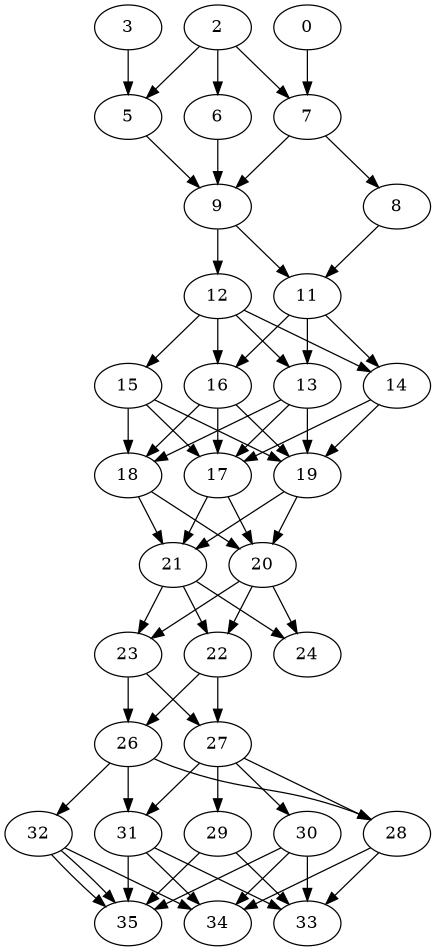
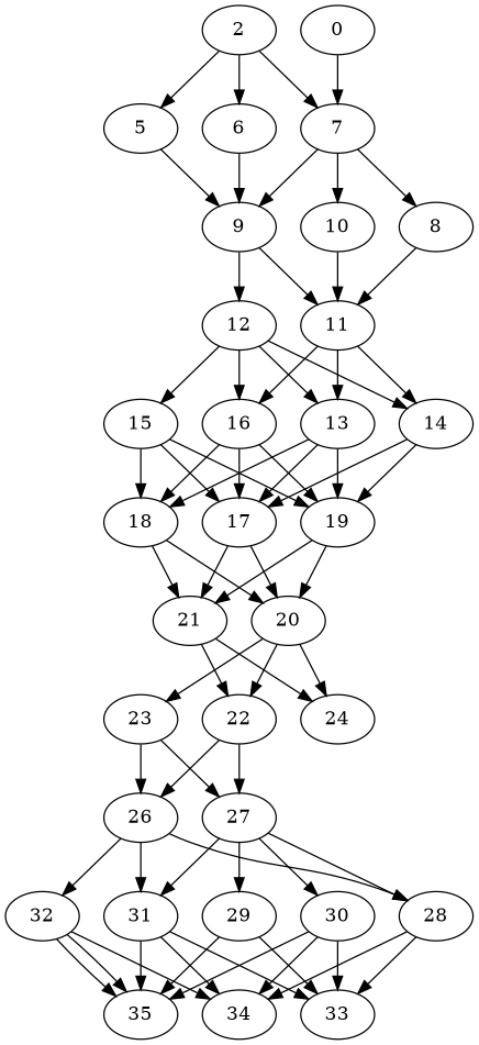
  digraph {
    node [alpha=0.03]
    n1 [expect_size=47361024 label=0]
    7 [alpha=0.17 expect_size=15828992]
    9 [alpha=0.02 expect_size=14196736]
    8 [alpha=0.01 expect_size=31623168]
+   10 [alpha=0.19 expect_size=42445824]
    11 [alpha=0.20 expect_size=41466880]
    12 [alpha=0.12 expect_size=47956992]
    2 [alpha=0.11 expect_size=49199104]
    5 [alpha=0.11 expect_size=28007424]
    6 [alpha=0.05 expect_size=45442048]
-   3 [expect_size=36943872]
    13 [alpha=0.10 expect_size=27717632]
    14 [alpha=0.04 expect_size=35840000]
    16 [alpha=0.11 expect_size=22007808]
    15 [alpha=0.15 expect_size=43807744]
    17 [alpha=0.13 expect_size=34023424]
    18 [alpha=0.19 expect_size=27268096]
    19 [alpha=0.12 expect_size=29449216]
    20 [alpha=0.08 expect_size=34972672]
    21 [expect_size=33569792]
    22 [alpha=0.15 expect_size=32936960]
    23 [alpha=0.02 expect_size=13725696]
    24 [alpha=0.15 expect_size=36425728]
    26 [alpha=0.18 expect_size=33558528]
    27 [expect_size=13452288]
    28 [alpha=0.19 expect_size=43167744]
    31 [alpha=0.04 expect_size=41006080]
    32 [alpha=0.13 expect_size=46994432]
    29 [alpha=0.18 expect_size=41066496]
    30 [alpha=0.14 expect_size=21612544]
    33 [alpha=0.12 expect_size=36348928]
    34 [expect_size=40772608]
    35 [alpha=0.10 expect_size=29668352]
    n1 -> 7
    7 -> 9
    7 -> 8
+   7 -> 10
    9 -> 11
    9 -> 12
    8 -> 11
+   10 -> 11
    11 -> 13
    11 -> 14
    11 -> 16
    12 -> 13
    12 -> 14
    12 -> 16
    12 -> 15
    2 -> 7
    2 -> 5
    2 -> 6
    5 -> 9
    6 -> 9
-   3 -> 5
    13 -> 17
    13 -> 18
    13 -> 19
    14 -> 17
    14 -> 19
    16 -> 17
    16 -> 18
    16 -> 19
    15 -> 17
    15 -> 18
    15 -> 19
    17 -> 20
    17 -> 21
    18 -> 20
    18 -> 21
    19 -> 20
    19 -> 21
    20 -> 22
    20 -> 23
    20 -> 24
    21 -> 22
-   21 -> 23
    21 -> 24
    22 -> 26
    22 -> 27
    23 -> 26
    23 -> 27
    26 -> 28
    26 -> 31
    26 -> 32
    27 -> 28
    27 -> 31
    27 -> 29
    27 -> 30
    28 -> 33
    28 -> 34
    31 -> 33
    31 -> 34
    31 -> 35
    32 -> 34
    32 -> 35
    32 -> 35
    29 -> 33
    29 -> 35
    30 -> 33
    30 -> 34
    30 -> 35
  }
